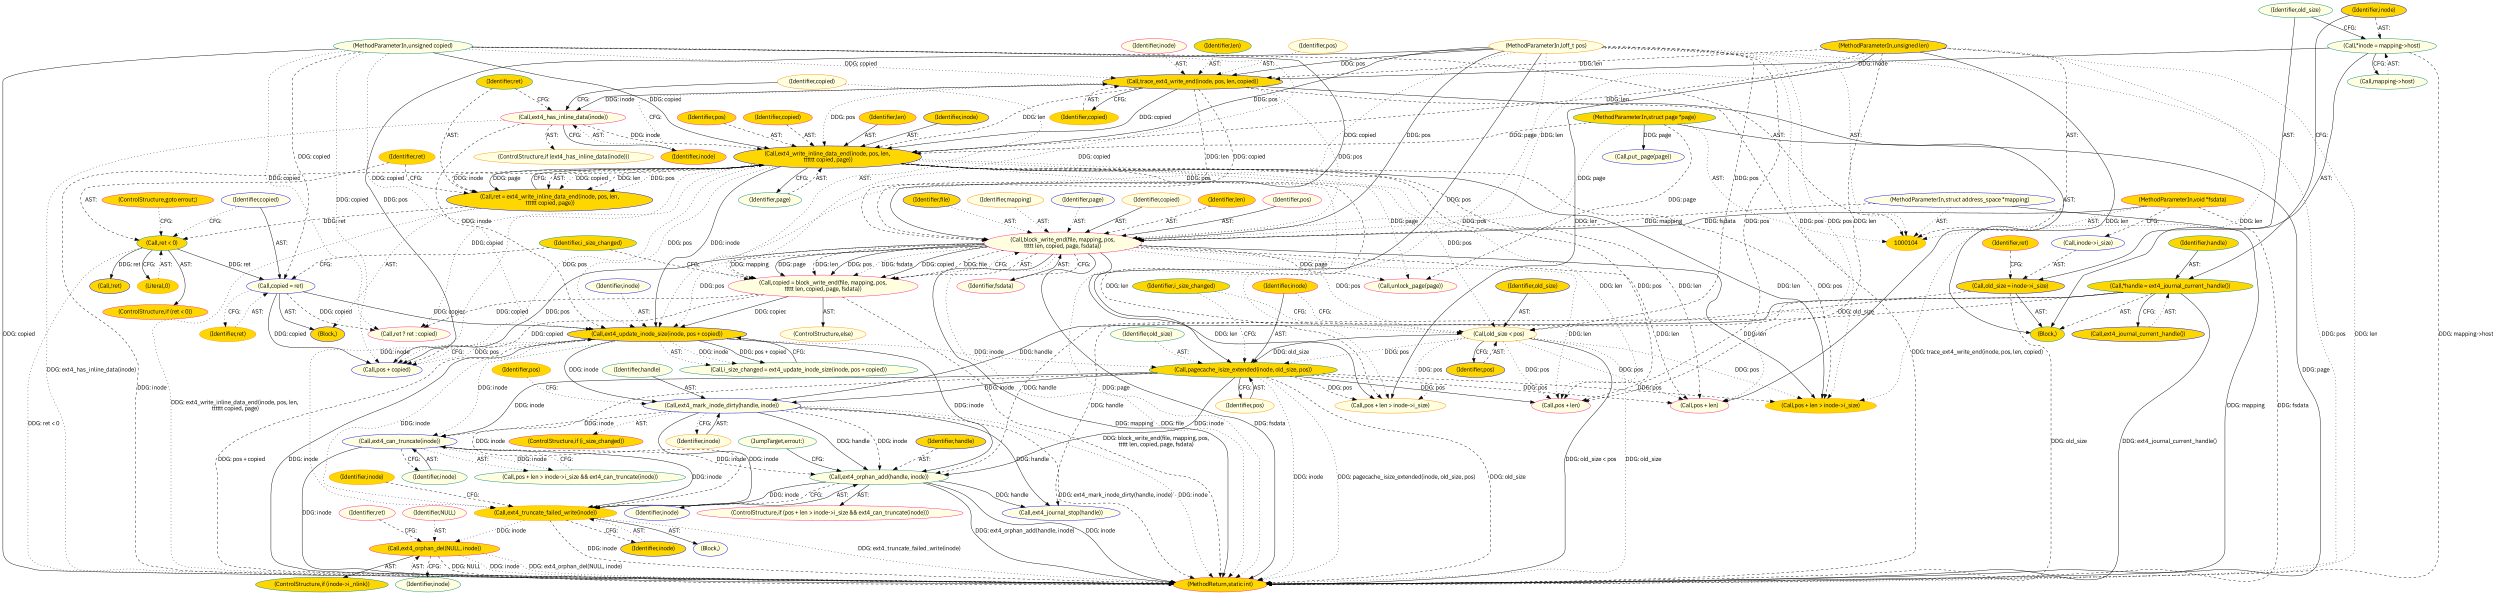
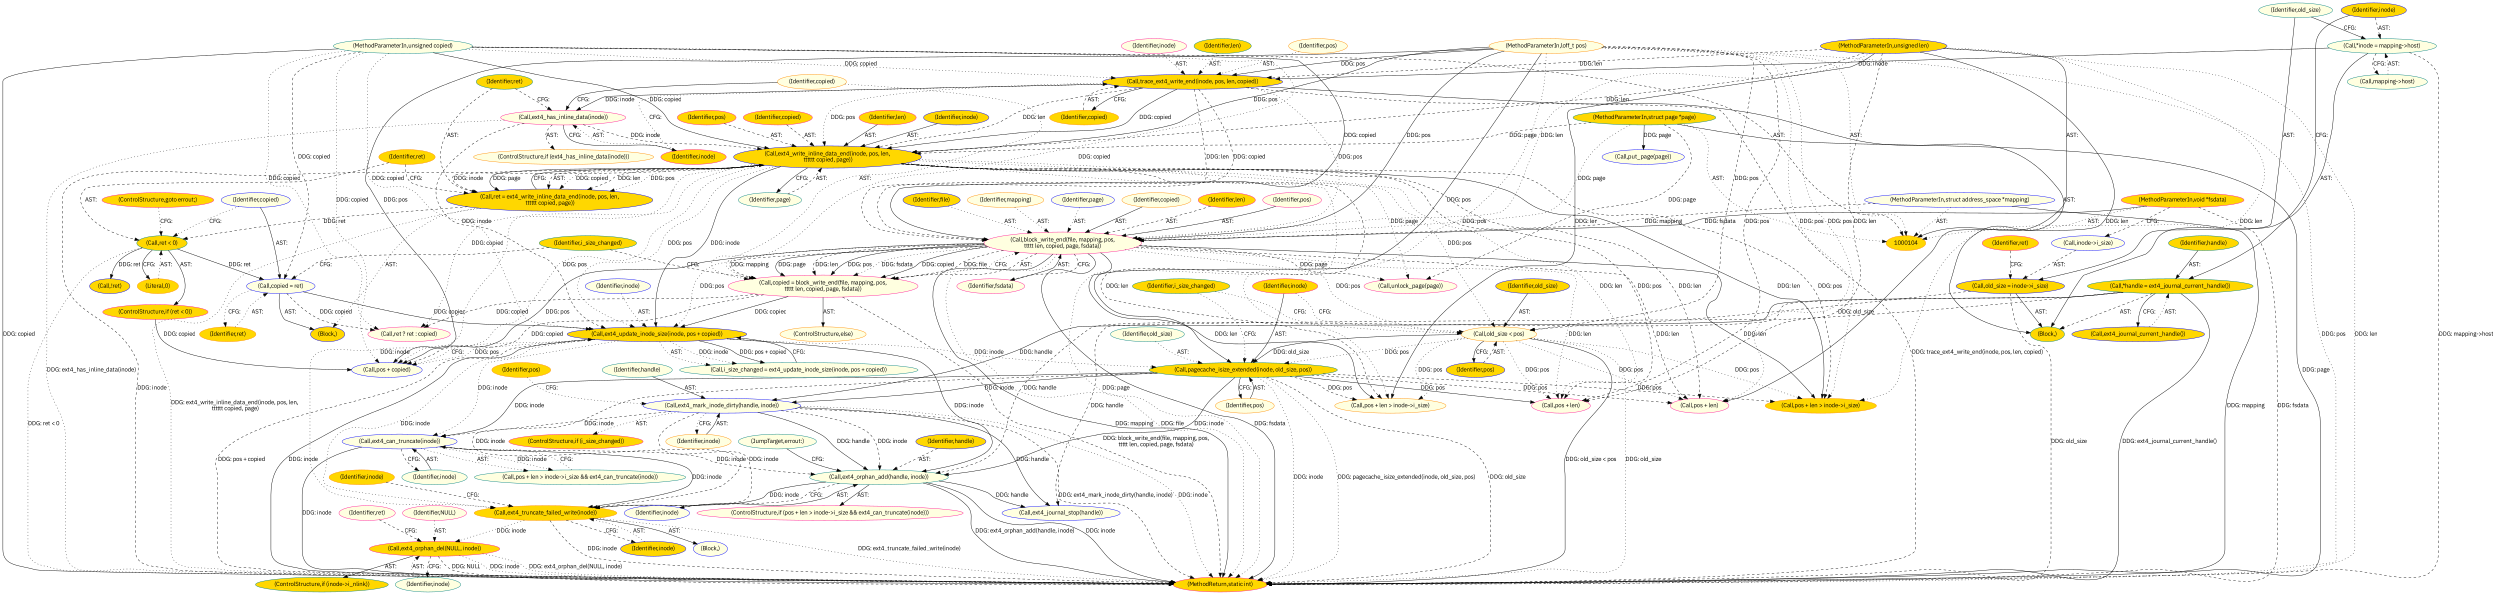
  digraph {
    fontname="IBM Plex Sans"
    node [color=blue fillcolor=lightyellow fontname="IBM Plex Sans" style=filled]
    edge [fontname="IBM Plex Sans" style=solid]
    n1 [color=darkorange fillcolor=gold label="(Call,ext4_truncate_failed_write(inode))"]
    n2 [color=deeppink fillcolor=gold label="(Call,ext4_orphan_del(NULL, inode))"]
    n3 [fillcolor=gold label="(Identifier,inode)"]
    n4 [color=deeppink fillcolor=gold label="(MethodReturn,static int)"]
    n5 [label="(Block,)"]
    n6 [color=teal fillcolor=gold label="(ControlStructure,if (inode->i_nlink))"]
    n7 [color=teal label="(Identifier,inode)"]
    n8 [color=teal fillcolor=gold label="(Call,pagecache_isize_extended(inode, old_size, pos))"]
    n9 [label="(Call,ext4_can_truncate(inode))"]
    n10 [label="(Call,ext4_mark_inode_dirty(handle, inode))"]
    n11 [color=teal label="(Call,ext4_orphan_add(handle, inode))"]
    n12 [color=darkorange label="(Identifier,pos)"]
    n13 [color=darkorange fillcolor=gold label="(Call,pos + len > inode->i_size)"]
    n14 [color=deeppink label="(Call,pos + len)"]
    n15 [color=darkorange label="(Call,pos + len > inode->i_size)"]
    n16 [color=deeppink label="(Call,pos + len)"]
    n17 [color=teal label="(Identifier,inode)"]
    n18 [color=teal label="(Call,pos + len > inode->i_size && ext4_can_truncate(inode))"]
    n19 [color=darkorange label="(Identifier,inode)"]
    n20 [label="(Call,ext4_journal_stop(handle))"]
    n21 [color=deeppink fillcolor=gold label="(ControlStructure,if (i_size_changed))"]
    n22 [color=deeppink label="(ControlStructure,if (pos + len > inode->i_size && ext4_can_truncate(inode)))"]
    n23 [label="(Identifier,inode)"]
    n24 [fillcolor=gold label="(Call,ext4_update_inode_size(inode, pos + copied))"]
    n25 [color=teal label="(Call,i_size_changed = ext4_update_inode_size(inode, pos + copied))"]
    n26 [label="(Call,pos + copied)"]
    n27 [color=deeppink label="(Call,ext4_has_inline_data(inode))"]
    n28 [fillcolor=gold label="(Call,ext4_write_inline_data_end(inode, pos, len,\n \t\t\t\t\t\t copied, page))"]
    n29 [color=darkorange label="(ControlStructure,if (ext4_has_inline_data(inode)))"]
    n30 [color=deeppink fillcolor=gold label="(Identifier,inode)"]
    n31 [color=darkorange label="(Call,old_size < pos)"]
    n32 [color=deeppink label="(Call,ret ? ret : copied)"]
    n33 [fillcolor=gold label="(Call,ret = ext4_write_inline_data_end(inode, pos, len,\n \t\t\t\t\t\t copied, page))"]
    n34 [color=deeppink label="(Call,unlock_page(page))"]
    n35 [color=teal label="(Identifier,page)"]
    n36 [fillcolor=gold label="(Call,trace_ext4_write_end(inode, pos, len, copied))"]
    n37 [color=deeppink label="(Call,block_write_end(file, mapping, pos,\n\t\t\t\t\t len, copied, page, fsdata))"]
    n38 [color=teal fillcolor=gold label="(Block,)"]
    n39 [color=darkorange fillcolor=gold label="(Identifier,copied)"]
    n40 [color=deeppink label="(Call,copied = block_write_end(file, mapping, pos,\n\t\t\t\t\t len, copied, page, fsdata))"]
    n41 [color=deeppink label="(Identifier,fsdata)"]
    n42 [color=teal label="(Call,*inode = mapping->host)"]
    n43 [color=teal label="(Call,mapping->host)"]
    n44 [color=darkorange label="(MethodParameterIn,loff_t pos)"]
    1000104 [color=darkorange fillcolor=gold]
    n46 [fillcolor=gold label="(Identifier,pos)"]
    n47 [fillcolor=gold label="(MethodParameterIn,unsigned len)"]
    n48 [color=teal label="(MethodParameterIn,unsigned copied)"]
    n49 [label="(Call,copied = ret)"]
    n50 [color=darkorange fillcolor=gold label="(Identifier,ret)"]
    n51 [fillcolor=gold label="(Block,)"]
    n52 [color=darkorange label="(ControlStructure,else)"]
    n53 [color=teal fillcolor=gold label="(Call,ret < 0)"]
    n54 [color=teal fillcolor=gold label="(MethodParameterIn,struct page *page)"]
    n55 [label="(Call,put_page(page))"]
    n56 [label="(MethodParameterIn,struct address_space *mapping)"]
    n57 [color=deeppink fillcolor=gold label="(MethodParameterIn,void *fsdata)"]
    n58 [label="(Call,inode->i_size)"]
    n59 [color=deeppink fillcolor=gold label="(ControlStructure,if (ret < 0))"]
    n60 [color=darkorange fillcolor=gold label="(Literal,0)"]
    n61 [fillcolor=gold label="(Call,!ret)"]
    n62 [fillcolor=gold label="(Call,old_size = inode->i_size)"]
    n63 [color=teal fillcolor=gold label="(Call,*handle = ext4_journal_current_handle())"]
    n64 [fillcolor=gold label="(Call,ext4_journal_current_handle())"]
    n65 [fillcolor=gold label="(Identifier,inode)"]
    n66 [color=teal fillcolor=gold label="(Identifier,i_size_changed)"]
    n67 [color=teal fillcolor=gold label="(Identifier,len)"]
    n68 [label="(Identifier,copied)"]
    n69 [fillcolor=gold label="(Identifier,inode)"]
    n70 [color=deeppink label="(Identifier,pos)"]
    n71 [color=deeppink fillcolor=gold label="(ControlStructure,goto errout;)"]
    n72 [color=teal label="(Identifier,old_size)"]
    n73 [fillcolor=gold label="(Identifier,handle)"]
    n74 [label="(Identifier,inode)"]
    n75 [color=teal fillcolor=gold label="(Identifier,i_size_changed)"]
    n76 [color=darkorange label="(Identifier,pos)"]
    n77 [color=deeppink fillcolor=gold label="(Identifier,inode)"]
    n78 [color=teal label="(JumpTarget,errout:)"]
    n79 [color=teal label="(Identifier,handle)"]
    n80 [fillcolor=gold label="(Identifier,old_size)"]
    n81 [color=deeppink fillcolor=gold label="(Identifier,pos)"]
    n82 [color=deeppink fillcolor=gold label="(Identifier,ret)"]
    n83 [color=darkorange label="(Identifier,copied)"]
    n84 [fillcolor=gold label="(Identifier,file)"]
    n85 [color=deeppink label="(Identifier,NULL)"]
    n86 [color=darkorange label="(Identifier,mapping)"]
    n87 [color=teal fillcolor=gold label="(Identifier,ret)"]
    n88 [label="(Identifier,page)"]
    n89 [color=darkorange fillcolor=gold label="(Identifier,inode)"]
    n90 [color=teal label="(Identifier,old_size)"]
    n91 [color=darkorange fillcolor=gold label="(Identifier,pos)"]
    n92 [color=deeppink label="(Identifier,inode)"]
    n93 [color=deeppink fillcolor=gold label="(Identifier,copied)"]
    n94 [color=deeppink label="(Identifier,ret)"]
    n95 [color=darkorange label="(Identifier,copied)"]
    n96 [color=darkorange fillcolor=gold label="(Identifier,ret)"]
    n97 [color=deeppink fillcolor=gold label="(Identifier,len)"]
    n98 [color=deeppink fillcolor=gold label="(Identifier,len)"]
    n99 [color=teal fillcolor=gold label="(Identifier,handle)"]
    n1 -> n2 [label="DDG: inode" style=dotted]
    n1 -> n3 [label="CFG: " style=dashed]
    n1 -> n4 [label="DDG: inode" style=dashed]
    n1 -> n4 [label="DDG: ext4_truncate_failed_write(inode)" style=dotted]
    n1 -> n5 [label="AST: "]
    n2 -> n4 [label="DDG: NULL" style=dashed]
    n2 -> n4 [label="DDG: inode" style=dotted]
    n2 -> n4 [label="DDG: ext4_orphan_del(NULL, inode)" style=dotted]
    n2 -> n6 [label="AST: "]
    n2 -> n7 [label="CFG: " style=dashed]
    n3 -> n1 [label="AST: " style=dotted]
    n7 -> n2 [label="AST: " style=dotted]
    n8 -> n1 [label="DDG: inode" style=dashed]
    n8 -> n4 [label="DDG: inode" style=dotted]
    n8 -> n4 [label="DDG: pagecache_isize_extended(inode, old_size, pos)" style=dotted]
    n8 -> n4 [label="DDG: old_size" style=dashed]
    n8 -> n9 [label="DDG: inode"]
    n8 -> n10 [label="DDG: inode"]
    n8 -> n11 [label="DDG: inode"]
    n8 -> n12 [label="CFG: "]
    n8 -> n13 [label="DDG: pos" style=dashed]
    n8 -> n14 [label="DDG: pos" style=dashed]
    n8 -> n15 [label="DDG: pos" style=dashed]
    n8 -> n16 [label="DDG: pos"]
    n9 -> n1 [label="DDG: inode"]
    n9 -> n4 [label="DDG: inode"]
    n9 -> n11 [label="DDG: inode" style=dashed]
    n9 -> n17 [label="CFG: " style=dashed]
    n9 -> n18 [label="AST: " style=dotted]
    n9 -> n18 [label="DDG: inode" style=dotted]
-   n10 -> n1 [label="DDG: inode"]
+   n10 -> n1 [label="DDG: inode" style=dashed]
    n10 -> n4 [label="DDG: ext4_mark_inode_dirty(handle, inode)" style=dashed]
    n10 -> n4 [label="DDG: inode" style=dotted]
    n10 -> n9 [label="DDG: inode" style=dashed]
    n10 -> n11 [label="DDG: handle"]
    n10 -> n11 [label="DDG: inode" style=dashed]
    n10 -> n19 [label="CFG: " style=dotted]
    n10 -> n20 [label="DDG: handle"]
    n10 -> n21 [label="AST: " style=dotted]
    n11 -> n1 [label="DDG: inode"]
    n11 -> n4 [label="DDG: ext4_orphan_add(handle, inode)"]
    n11 -> n4 [label="DDG: inode"]
    n11 -> n20 [label="DDG: handle"]
    n11 -> n22 [label="AST: "]
    n11 -> n23 [label="CFG: " style=dashed]
    n12 -> n8 [label="AST: "]
    n17 -> n9 [label="AST: "]
    n18 -> n9 [label="CFG: " style=dotted]
    n19 -> n10 [label="AST: "]
    n23 -> n11 [label="AST: "]
    n24 -> n1 [label="DDG: inode" style=dotted]
    n24 -> n4 [label="DDG: pos + copied" style=dashed]
    n24 -> n4 [label="DDG: inode"]
    n24 -> n8 [label="DDG: inode" style=dotted]
    n24 -> n9 [label="DDG: inode" style=dotted]
-   n24 -> n10 [label="DDG: inode"]
    n24 -> n11 [label="DDG: inode"]
    n24 -> n25 [label="AST: " style=dotted]
    n24 -> n25 [label="DDG: inode" style=dotted]
    n24 -> n25 [label="DDG: pos + copied"]
    n24 -> n26 [label="CFG: " style=dotted]
    n25 -> n24 [label="CFG: "]
    n26 -> n24 [label="DDG: pos" style=dotted]
    n27 -> n4 [label="DDG: ext4_has_inline_data(inode)" style=dotted]
    n27 -> n24 [label="DDG: inode" style=dashed]
    n27 -> n28 [label="DDG: inode" style=dashed]
    n27 -> n29 [label="AST: " style=dashed]
    n27 -> n30 [label="CFG: "]
    n28 -> n1 [label="DDG: inode" style=dotted]
    n28 -> n4 [label="DDG: page" style=dotted]
    n28 -> n4 [label="DDG: inode" style=dashed]
    n28 -> n13 [label="DDG: pos" style=dashed]
    n28 -> n13 [label="DDG: len"]
    n28 -> n14 [label="DDG: len" style=dashed]
    n28 -> n15 [label="DDG: len" style=dashed]
    n28 -> n16 [label="DDG: pos" style=dashed]
    n28 -> n16 [label="DDG: len" style=dotted]
    n28 -> n24 [label="DDG: inode"]
    n28 -> n24 [label="DDG: pos" style=dotted]
    n28 -> n26 [label="DDG: pos" style=dotted]
    n28 -> n31 [label="DDG: pos" style=dotted]
    n28 -> n32 [label="DDG: copied" style=dotted]
    n28 -> n33 [label="AST: " style=dashed]
    n28 -> n33 [label="DDG: copied" style=dotted]
    n28 -> n33 [label="DDG: len" style=dashed]
    n28 -> n33 [label="DDG: pos" style=dotted]
    n28 -> n33 [label="DDG: inode" style=dashed]
    n28 -> n33 [label="DDG: page"]
    n28 -> n34 [label="DDG: page" style=dotted]
    n28 -> n35 [label="CFG: "]
    n30 -> n27 [label="AST: " style=dotted]
    n30 -> n36 [label="CFG: " style=dotted]
    n31 -> n4 [label="DDG: old_size < pos"]
    n31 -> n4 [label="DDG: old_size" style=dotted]
    n31 -> n8 [label="DDG: old_size"]
    n31 -> n8 [label="DDG: pos" style=dotted]
    n31 -> n13 [label="DDG: pos" style=dotted]
    n31 -> n14 [label="DDG: pos" style=dotted]
    n31 -> n15 [label="DDG: pos" style=dotted]
    n31 -> n16 [label="DDG: pos" style=dotted]
    n31 -> n46 [label="CFG: "]
    n33 -> n4 [label="DDG: ext4_write_inline_data_end(inode, pos, len,\n \t\t\t\t\t\t copied, page)" style=dotted]
    n33 -> n28 [label="CFG: "]
    n33 -> n51 [label="AST: " style=dotted]
    n33 -> n53 [label="DDG: ret" style=dashed]
    n35 -> n28 [label="AST: " style=dashed]
    n36 -> n4 [label="DDG: trace_ext4_write_end(inode, pos, len, copied)" style=dashed]
    n36 -> n27 [label="DDG: inode"]
    n36 -> n28 [label="DDG: pos" style=dotted]
    n36 -> n28 [label="DDG: len" style=dashed]
    n36 -> n28 [label="DDG: copied"]
    n36 -> n37 [label="DDG: pos" style=dotted]
    n36 -> n37 [label="DDG: len" style=dashed]
    n36 -> n37 [label="DDG: copied" style=dashed]
    n36 -> n38 [label="AST: "]
    n36 -> n39 [label="CFG: "]
    n37 -> n4 [label="DDG: mapping"]
    n37 -> n4 [label="DDG: file" style=dotted]
    n37 -> n4 [label="DDG: fsdata"]
    n37 -> n13 [label="DDG: len"]
    n37 -> n14 [label="DDG: len" style=dashed]
    n37 -> n15 [label="DDG: len"]
    n37 -> n16 [label="DDG: len" style=dotted]
    n37 -> n24 [label="DDG: pos" style=dotted]
    n37 -> n26 [label="DDG: pos"]
    n37 -> n31 [label="DDG: pos" style=dotted]
    n37 -> n34 [label="DDG: page" style=dashed]
    n37 -> n40 [label="AST: " style=dashed]
    n37 -> n40 [label="DDG: mapping" style=dashed]
    n37 -> n40 [label="DDG: page"]
    n37 -> n40 [label="DDG: len" style=dashed]
    n37 -> n40 [label="DDG: pos"]
    n37 -> n40 [label="DDG: fsdata" style=dotted]
    n37 -> n40 [label="DDG: copied"]
    n37 -> n40 [label="DDG: file" style=dashed]
    n37 -> n41 [label="CFG: " style=dashed]
    n39 -> n36 [label="AST: " style=dashed]
    n40 -> n4 [label="DDG: block_write_end(file, mapping, pos,\n\t\t\t\t\t len, copied, page, fsdata)" style=dashed]
    n40 -> n24 [label="DDG: copied"]
    n40 -> n26 [label="DDG: copied" style=dashed]
    n40 -> n32 [label="DDG: copied" style=dashed]
    n40 -> n37 [label="CFG: " style=dotted]
    n40 -> n52 [label="AST: "]
    n41 -> n37 [label="AST: "]
    n42 -> n4 [label="DDG: mapping->host" style=dashed]
    n42 -> n36 [label="DDG: inode"]
    n42 -> n38 [label="AST: "]
-   n42 -> n43 [label="CFG: "]
+   n42 -> n43 [label="CFG: " style=dashed]
    n43 -> n42 [label="AST: " style=dotted]
    n44 -> n4 [label="DDG: pos" style=dotted]
    n44 -> n8 [label="DDG: pos"]
    n44 -> n13 [label="DDG: pos" style=dotted]
    n44 -> n14 [label="DDG: pos" style=dotted]
    n44 -> n15 [label="DDG: pos" style=dotted]
    n44 -> n16 [label="DDG: pos" style=dashed]
-   n44 -> n24 [label="DDG: pos" style=dotted]
    n44 -> n26 [label="DDG: pos"]
    n44 -> n28 [label="DDG: pos"]
    n44 -> n31 [label="DDG: pos" style=dashed]
    n44 -> n36 [label="DDG: pos"]
    n44 -> n37 [label="DDG: pos"]
    n44 -> 1000104 [label="AST: " style=dotted]
    n46 -> n31 [label="AST: " style=dashed]
    n47 -> n4 [label="DDG: len" style=dotted]
    n47 -> n13 [label="DDG: len" style=dotted]
    n47 -> n14 [label="DDG: len"]
    n47 -> n15 [label="DDG: len"]
    n47 -> n16 [label="DDG: len" style=dashed]
    n47 -> n28 [label="DDG: len" style=dashed]
    n47 -> n36 [label="DDG: len" style=dashed]
    n47 -> n37 [label="DDG: len" style=dotted]
-   n47 -> 1000104 [label="AST: " style=dashed]
+   n47 -> 1000104 [label="AST: "]
    n48 -> n4 [label="DDG: copied"]
    n48 -> n24 [label="DDG: copied" style=dotted]
    n48 -> n26 [label="DDG: copied" style=dotted]
    n48 -> n28 [label="DDG: copied"]
    n48 -> n32 [label="DDG: copied" style=dotted]
    n48 -> n36 [label="DDG: copied" style=dotted]
    n48 -> n37 [label="DDG: copied"]
    n48 -> n40 [label="DDG: copied" style=dotted]
    n48 -> 1000104 [label="AST: " style=dashed]
    n48 -> n49 [label="DDG: copied" style=dashed]
    n49 -> n24 [label="DDG: copied"]
-   n49 -> n26 [label="DDG: copied"]
+   n59 -> n26 [label="DDG: copied"]
    n49 -> n32 [label="DDG: copied" style=dashed]
    n49 -> n50 [label="CFG: " style=dotted]
    n49 -> n51 [label="AST: "]
    n50 -> n49 [label="AST: " style=dotted]
    n53 -> n4 [label="DDG: ret < 0" style=dotted]
    n53 -> n49 [label="DDG: ret"]
    n53 -> n59 [label="AST: "]
    n53 -> n60 [label="CFG: "]
    n53 -> n61 [label="DDG: ret"]
    n54 -> n4 [label="DDG: page"]
    n54 -> n28 [label="DDG: page" style=dashed]
    n54 -> n34 [label="DDG: page" style=dashed]
    n54 -> n37 [label="DDG: page" style=dotted]
    n54 -> 1000104 [label="AST: " style=dotted]
    n54 -> n55 [label="DDG: page"]
    n56 -> n4 [label="DDG: mapping"]
    n56 -> n37 [label="DDG: mapping" style=dashed]
    n56 -> 1000104 [label="AST: " style=dotted]
    n57 -> n4 [label="DDG: fsdata" style=dashed]
    n57 -> n37 [label="DDG: fsdata"]
    n57 -> 1000104 [label="AST: " style=dotted]
    n57 -> n58 [label="CFG: " style=dashed]
    n58 -> n62 [label="AST: " style=dashed]
    n60 -> n53 [label="AST: " style=dotted]
    n62 -> n4 [label="DDG: old_size" style=dashed]
    n62 -> n31 [label="DDG: old_size" style=dashed]
    n62 -> n38 [label="AST: "]
    n63 -> n4 [label="DDG: ext4_journal_current_handle()"]
    n63 -> n10 [label="DDG: handle"]
    n63 -> n11 [label="DDG: handle" style=dashed]
    n63 -> n20 [label="DDG: handle" style=dashed]
    n63 -> n38 [label="AST: " style=dashed]
    n63 -> n64 [label="CFG: "]
    n64 -> n63 [label="AST: " style=dotted]
    n65 -> n28 [label="AST: "]
    n66 -> n40 [label="CFG: " style=dashed]
    n66 -> n49 [label="CFG: " style=dashed]
    n67 -> n36 [label="AST: " style=dotted]
    n68 -> n49 [label="AST: "]
    n68 -> n53 [label="CFG: " style=dotted]
    n69 -> n42 [label="AST: " style=dashed]
    n69 -> n63 [label="CFG: "]
    n70 -> n37 [label="AST: "]
    n71 -> n53 [label="CFG: " style=dotted]
    n72 -> n8 [label="AST: " style=dotted]
    n73 -> n11 [label="AST: " style=dashed]
    n74 -> n24 [label="AST: " style=dotted]
    n75 -> n8 [label="CFG: " style=dotted]
    n75 -> n31 [label="CFG: " style=dotted]
    n76 -> n36 [label="AST: " style=dotted]
    n77 -> n8 [label="AST: "]
    n77 -> n31 [label="CFG: " style=dotted]
    n78 -> n11 [label="CFG: "]
    n79 -> n10 [label="AST: "]
    n80 -> n31 [label="AST: "]
    n81 -> n28 [label="AST: " style=dashed]
    n82 -> n62 [label="CFG: " style=dashed]
    n83 -> n27 [label="CFG: "]
    n83 -> n40 [label="AST: " style=dotted]
    n84 -> n37 [label="AST: " style=dotted]
    n85 -> n2 [label="AST: " style=dotted]
    n86 -> n37 [label="AST: " style=dotted]
    n87 -> n27 [label="CFG: " style=dashed]
    n87 -> n33 [label="AST: " style=dashed]
    n88 -> n37 [label="AST: " style=dotted]
    n89 -> n1 [label="CFG: " style=dashed]
    n90 -> n42 [label="CFG: "]
    n90 -> n62 [label="AST: "]
    n91 -> n10 [label="CFG: " style=dotted]
    n92 -> n36 [label="AST: " style=dotted]
    n93 -> n28 [label="AST: " style=dashed]
    n94 -> n2 [label="CFG: " style=dashed]
    n95 -> n37 [label="AST: "]
    n96 -> n33 [label="CFG: " style=dashed]
    n96 -> n53 [label="AST: " style=dashed]
    n97 -> n28 [label="AST: "]
    n98 -> n37 [label="AST: " style=dashed]
    n99 -> n63 [label="AST: "]
  }
